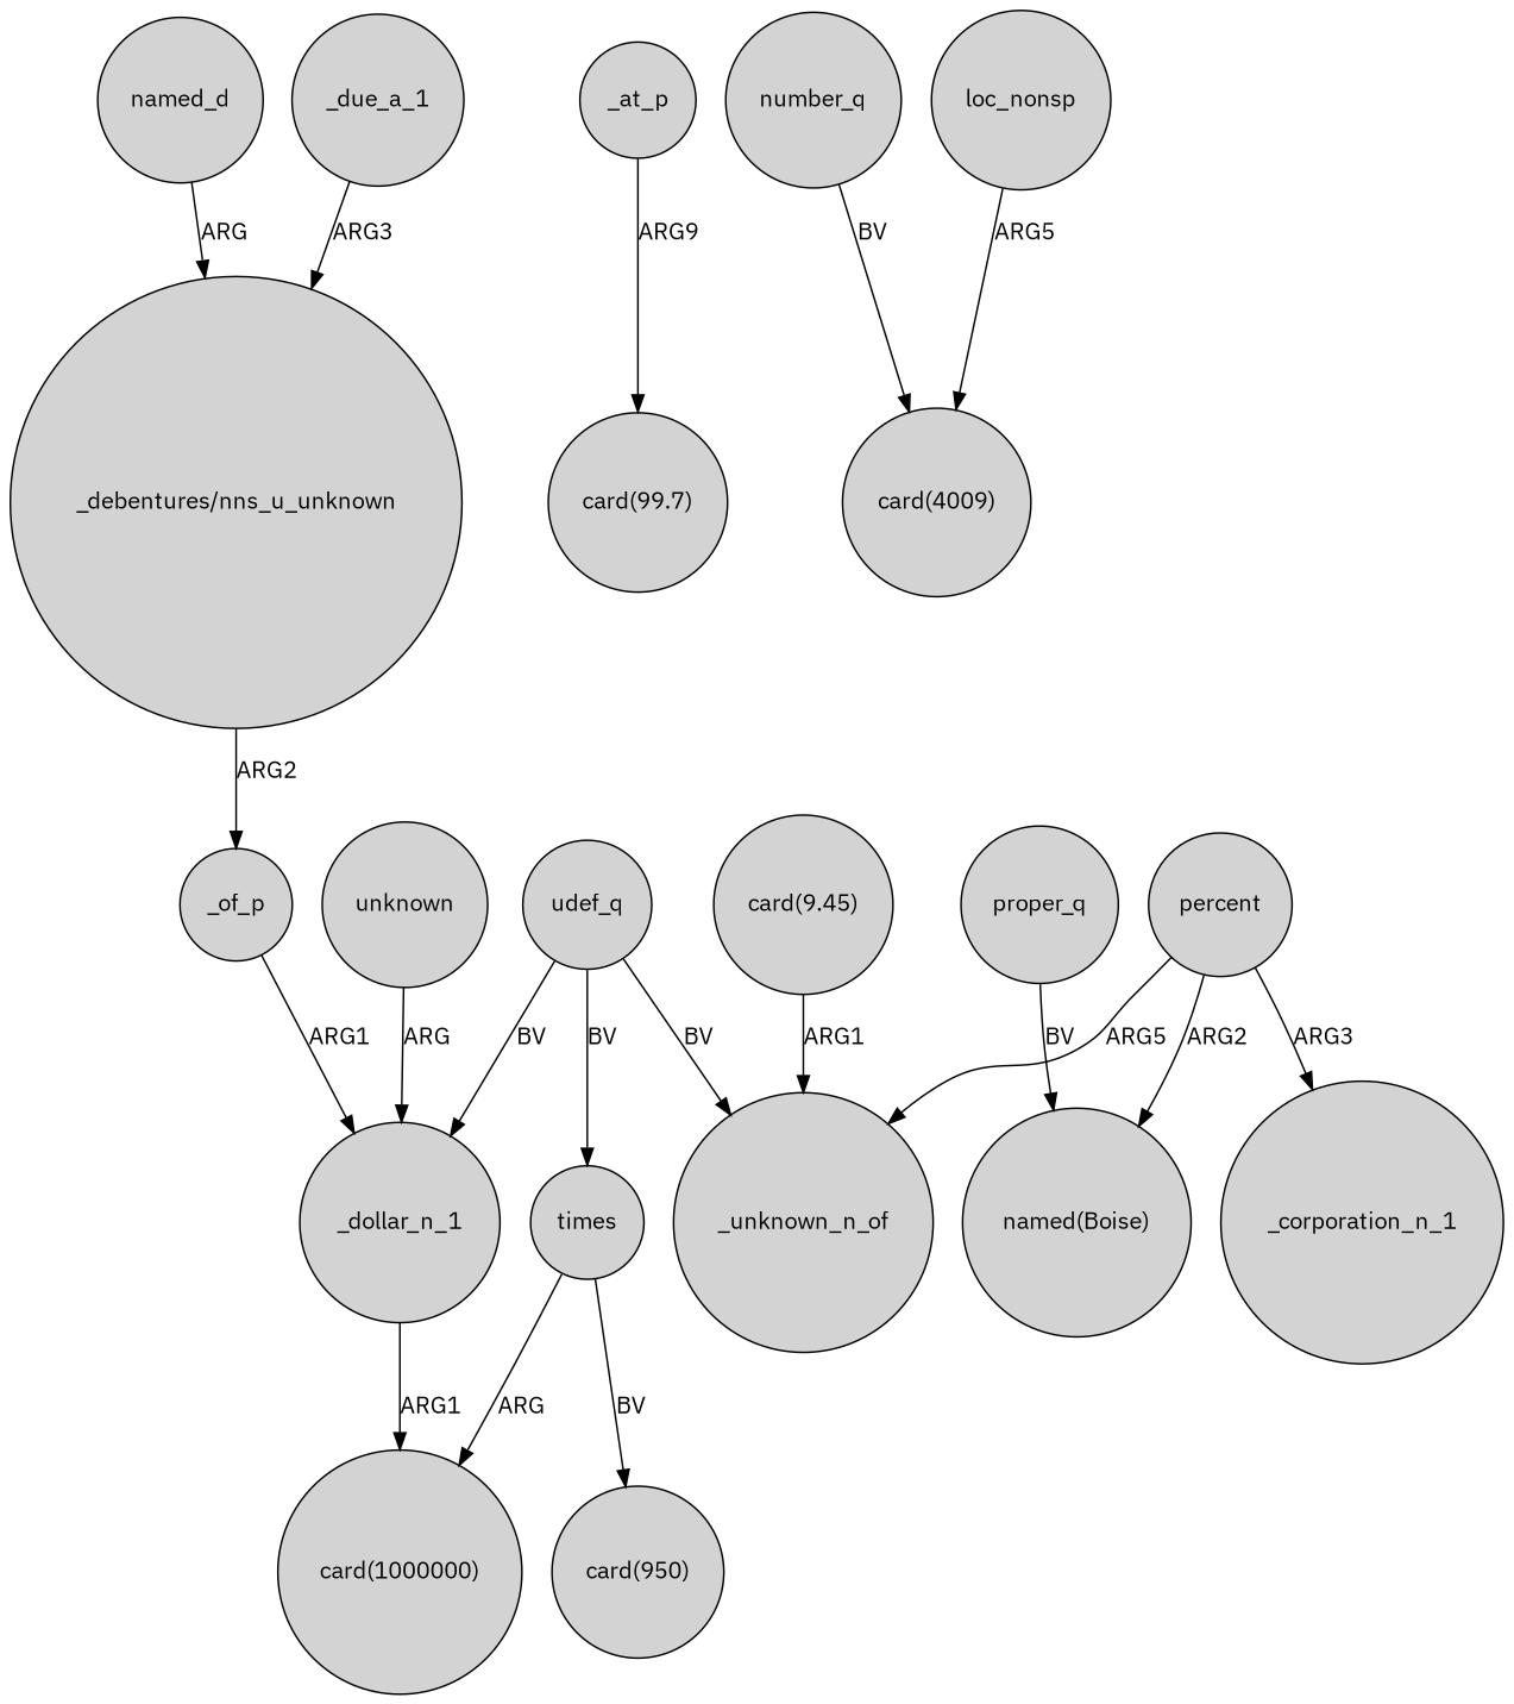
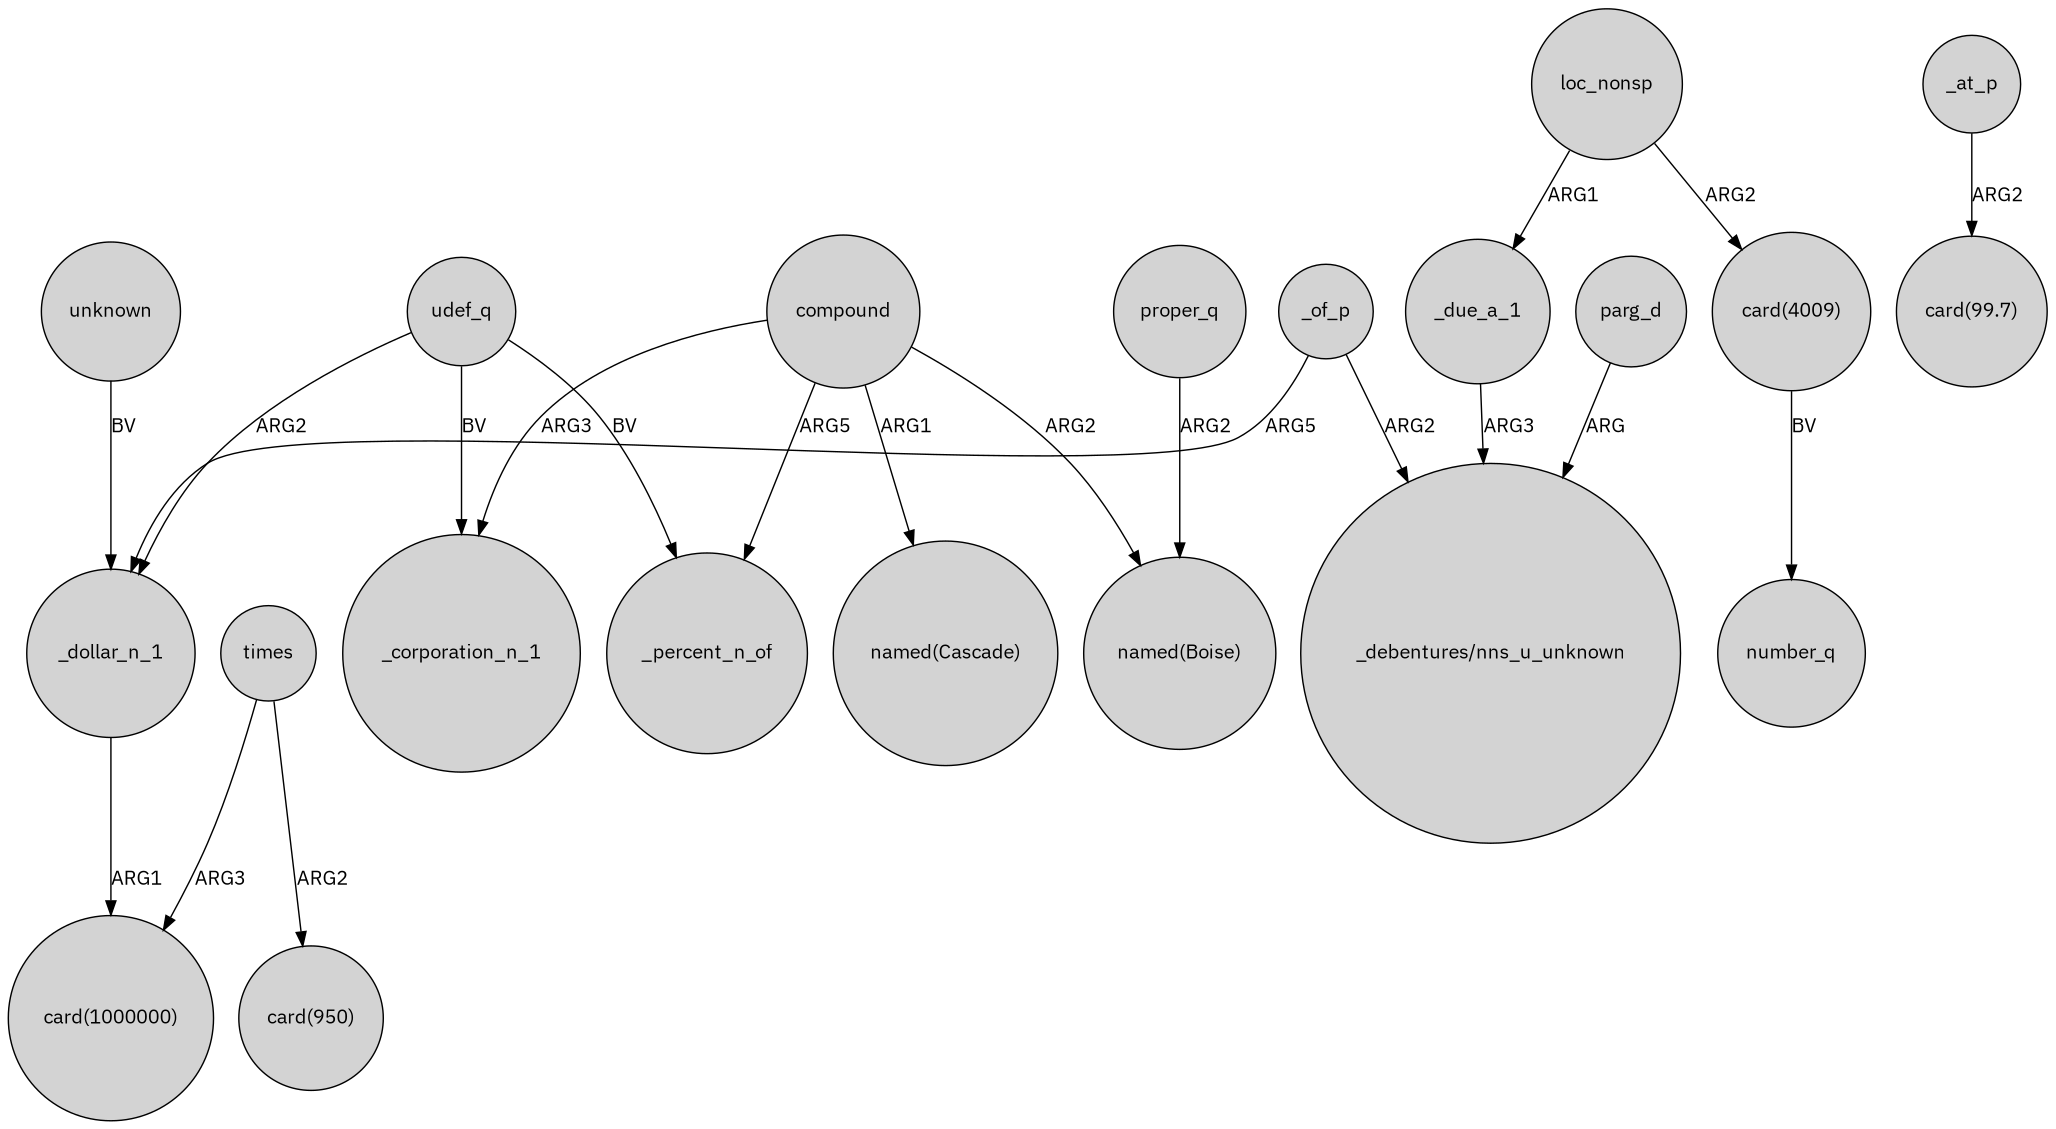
  digraph {
    fontname="IBM Plex Sans"
    node [fontname="IBM Plex Sans" shape=circle style=filled]
    edge [fontname="IBM Plex Sans"]
    _of_p
    _dollar_n_1
    "_debentures/nns_u_unknown"
    "card(1000000)"
    proper_q
    "named(Boise)"
-   compound [label=percent]
-   _percent_n_of [label=_unknown_n_of]
+   compound
+   "named(Cascade)"
+   _percent_n_of
    _corporation_n_1
    _at_p
    "card(99.7)"
    times
    n14 [label="card(950)"]
    unknown
-   "card(9.45)"
    n17 [label="card(4009)"]
    number_q
    udef_q
-   parg_d [label=named_d]
+   parg_d
    loc_nonsp
    _due_a_1
-   _of_p -> _dollar_n_1 [label=ARG1]
-   "_debentures/nns_u_unknown" -> _of_p [label=ARG2]
+   _of_p -> _dollar_n_1 [label=ARG5]
+   _of_p -> "_debentures/nns_u_unknown" [label=ARG2]
    _dollar_n_1 -> "card(1000000)" [label=ARG1]
-   proper_q -> "named(Boise)" [label=BV]
+   proper_q -> "named(Boise)" [label=ARG2]
    compound -> "named(Boise)" [label=ARG2]
+   compound -> "named(Cascade)" [label=ARG1]
    compound -> _percent_n_of [label=ARG5]
    compound -> _corporation_n_1 [label=ARG3]
-   _at_p -> "card(99.7)" [label=ARG9]
-   times -> "card(1000000)" [label=ARG]
-   times -> n14 [label=BV]
-   unknown -> _dollar_n_1 [label=ARG]
-   "card(9.45)" -> _percent_n_of [label=ARG1]
-   number_q -> n17 [label=BV]
-   udef_q -> _dollar_n_1 [label=BV]
+   _at_p -> "card(99.7)" [label=ARG2]
+   times -> "card(1000000)" [label=ARG3]
+   times -> n14 [label=ARG2]
+   unknown -> _dollar_n_1 [label=BV]
+   n17 -> number_q [label=BV]
+   udef_q -> _dollar_n_1 [label=ARG2]
    udef_q -> _percent_n_of [label=BV]
-   udef_q -> times [label=BV]
+   udef_q -> _corporation_n_1 [label=BV]
    parg_d -> "_debentures/nns_u_unknown" [label=ARG]
-   loc_nonsp -> n17 [label=ARG5]
+   loc_nonsp -> n17 [label=ARG2]
+   loc_nonsp -> _due_a_1 [label=ARG1]
    _due_a_1 -> "_debentures/nns_u_unknown" [label=ARG3]
  }
